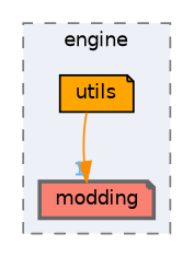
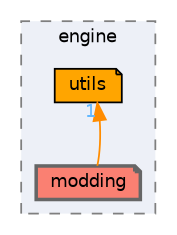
  digraph {
    compound=true
    node [fontname=Helvetica fontsize=10 shape=note]
    n1 [color=black fillcolor=orange height=0.2 label=utils style=filled width=0.4]
    n2 [color=gray40 fillcolor=salmon height=0.2 label=modding style="filled,bold" width=0.4]
    subgraph cluster_1 {
      bgcolor="#edf0f7"
      fontname=Helvetica
      fontsize=10
      label=engine
      pencolor=grey50
      style="filled,dashed"
      n1
      n2
    }
-   n1 -> n2 [color=darkorange fontcolor=steelblue1 fontname=Helvetica fontsize=10 headlabel=1 labeldistance=1.5 labelfontname=Helvetica labelfontsize=10]
+   n2 -> n1 [color=darkorange fontcolor=steelblue1 fontname=Helvetica fontsize=10 headlabel=1 labeldistance=1.5 labelfontname=Helvetica labelfontsize=10]
  }
